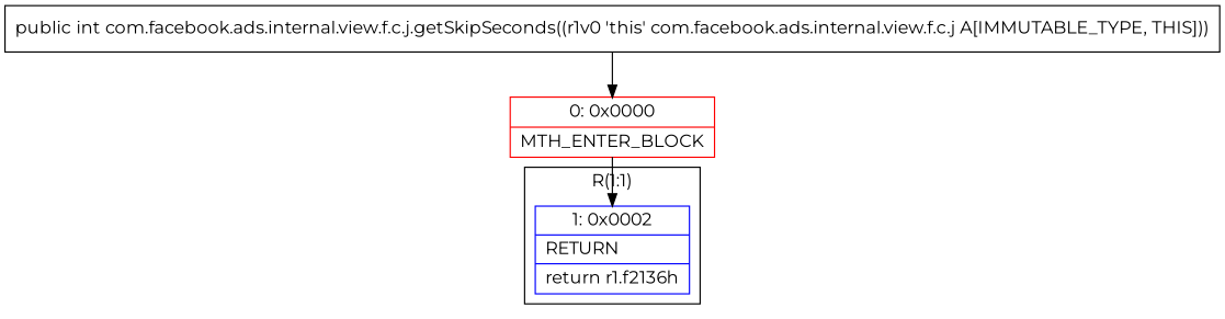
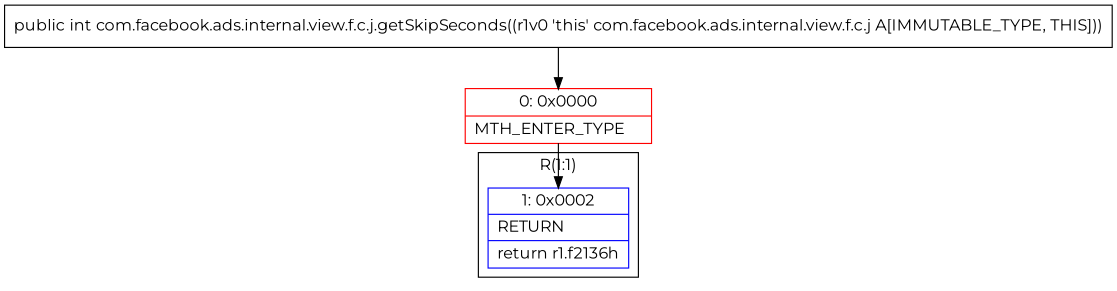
  digraph {
    fontname=Montserrat
    node [shape=record fontname=Montserrat]
    edge [fontname=Montserrat]
    n1 [color=blue label="{1\:\ 0x0002|RETURN\l|return r1.f2136h\l}"]
-   n2 [color=red label="{0\:\ 0x0000|MTH_ENTER_BLOCK\l}"]
+   n2 [color=red label="{0\:\ 0x0000|MTH_ENTER_TYPE\l}"]
    n3 [label="{public int com.facebook.ads.internal.view.f.c.j.getSkipSeconds((r1v0 'this' com.facebook.ads.internal.view.f.c.j A[IMMUTABLE_TYPE, THIS])) }"]
    subgraph cluster_1 {
      label="R(1:1)"
      n1
    }
    n2 -> n1
    n3 -> n2
  }
